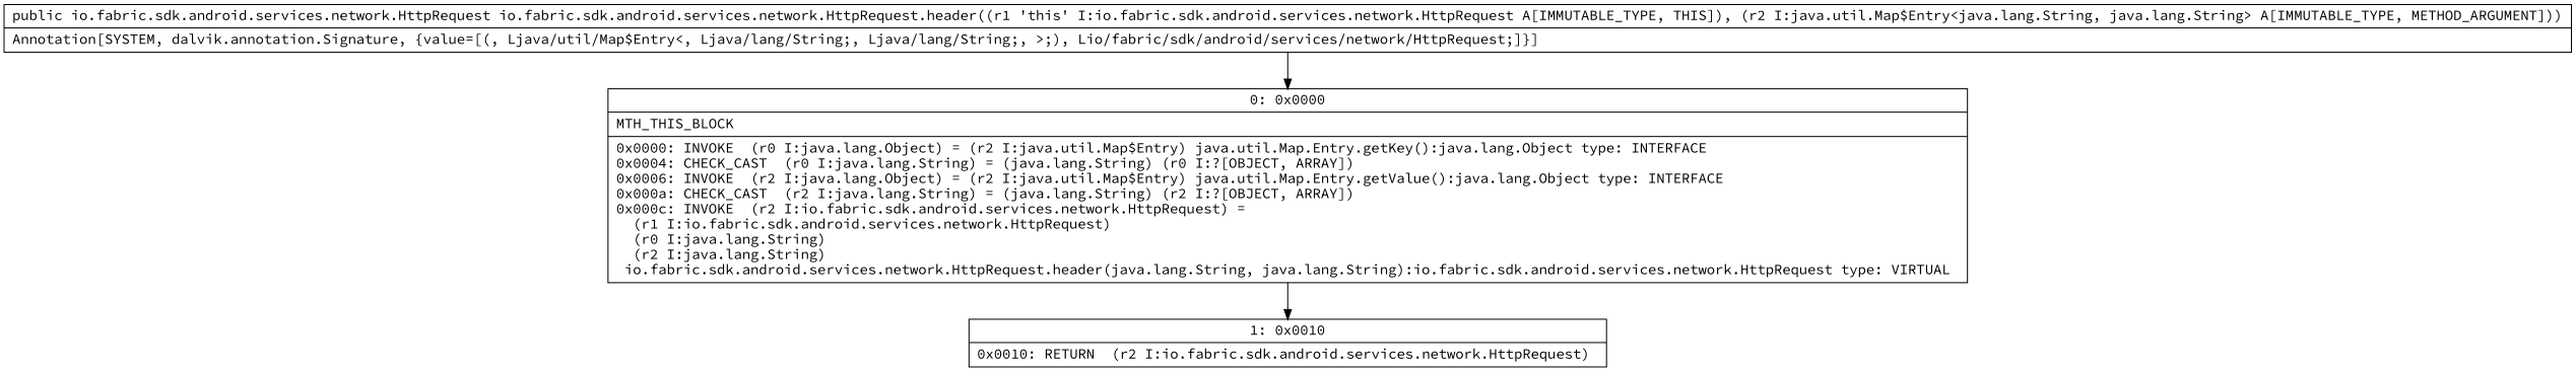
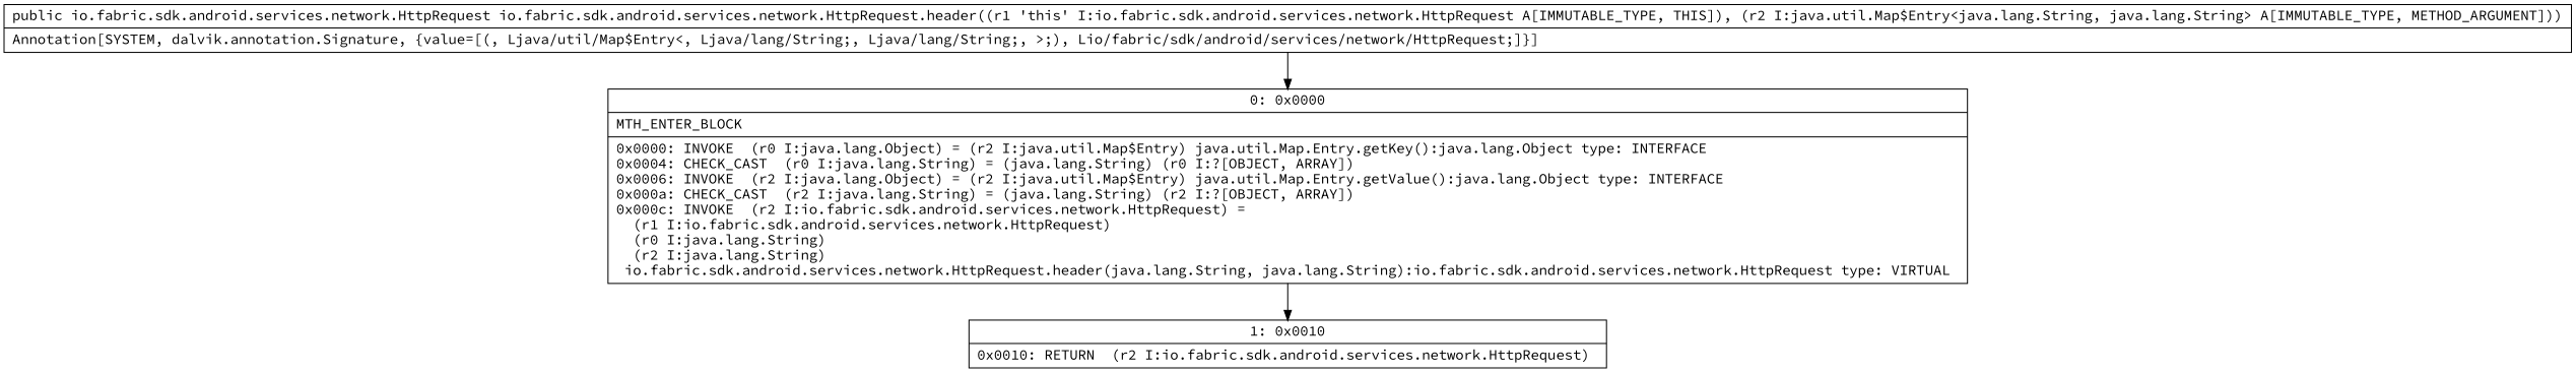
  digraph {
    fontname="Source Code Pro"
    node [shape=record fontname="Source Code Pro"]
    edge [fontname="Source Code Pro"]
-   n1 [label="{0\:\ 0x0000|MTH_THIS_BLOCK\l|0x0000: INVOKE  (r0 I:java.lang.Object) = (r2 I:java.util.Map$Entry) java.util.Map.Entry.getKey():java.lang.Object type: INTERFACE \l0x0004: CHECK_CAST  (r0 I:java.lang.String) = (java.lang.String) (r0 I:?[OBJECT, ARRAY]) \l0x0006: INVOKE  (r2 I:java.lang.Object) = (r2 I:java.util.Map$Entry) java.util.Map.Entry.getValue():java.lang.Object type: INTERFACE \l0x000a: CHECK_CAST  (r2 I:java.lang.String) = (java.lang.String) (r2 I:?[OBJECT, ARRAY]) \l0x000c: INVOKE  (r2 I:io.fabric.sdk.android.services.network.HttpRequest) = \l  (r1 I:io.fabric.sdk.android.services.network.HttpRequest)\l  (r0 I:java.lang.String)\l  (r2 I:java.lang.String)\l io.fabric.sdk.android.services.network.HttpRequest.header(java.lang.String, java.lang.String):io.fabric.sdk.android.services.network.HttpRequest type: VIRTUAL \l}"]
+   n1 [label="{0\:\ 0x0000|MTH_ENTER_BLOCK\l|0x0000: INVOKE  (r0 I:java.lang.Object) = (r2 I:java.util.Map$Entry) java.util.Map.Entry.getKey():java.lang.Object type: INTERFACE \l0x0004: CHECK_CAST  (r0 I:java.lang.String) = (java.lang.String) (r0 I:?[OBJECT, ARRAY]) \l0x0006: INVOKE  (r2 I:java.lang.Object) = (r2 I:java.util.Map$Entry) java.util.Map.Entry.getValue():java.lang.Object type: INTERFACE \l0x000a: CHECK_CAST  (r2 I:java.lang.String) = (java.lang.String) (r2 I:?[OBJECT, ARRAY]) \l0x000c: INVOKE  (r2 I:io.fabric.sdk.android.services.network.HttpRequest) = \l  (r1 I:io.fabric.sdk.android.services.network.HttpRequest)\l  (r0 I:java.lang.String)\l  (r2 I:java.lang.String)\l io.fabric.sdk.android.services.network.HttpRequest.header(java.lang.String, java.lang.String):io.fabric.sdk.android.services.network.HttpRequest type: VIRTUAL \l}"]
    n2 [label="{1\:\ 0x0010|0x0010: RETURN  (r2 I:io.fabric.sdk.android.services.network.HttpRequest) \l}"]
    n3 [label="{public io.fabric.sdk.android.services.network.HttpRequest io.fabric.sdk.android.services.network.HttpRequest.header((r1 'this' I:io.fabric.sdk.android.services.network.HttpRequest A[IMMUTABLE_TYPE, THIS]), (r2 I:java.util.Map$Entry\<java.lang.String, java.lang.String\> A[IMMUTABLE_TYPE, METHOD_ARGUMENT]))  | Annotation[SYSTEM, dalvik.annotation.Signature, \{value=[(, Ljava\/util\/Map$Entry\<, Ljava\/lang\/String;, Ljava\/lang\/String;, \>;), Lio\/fabric\/sdk\/android\/services\/network\/HttpRequest;]\}]\l}"]
    n1 -> n2
    n3 -> n1
  }
